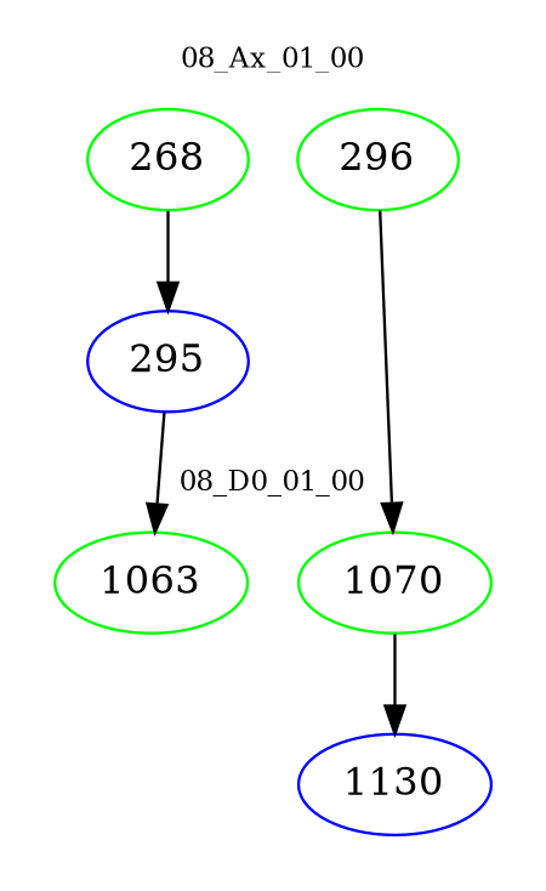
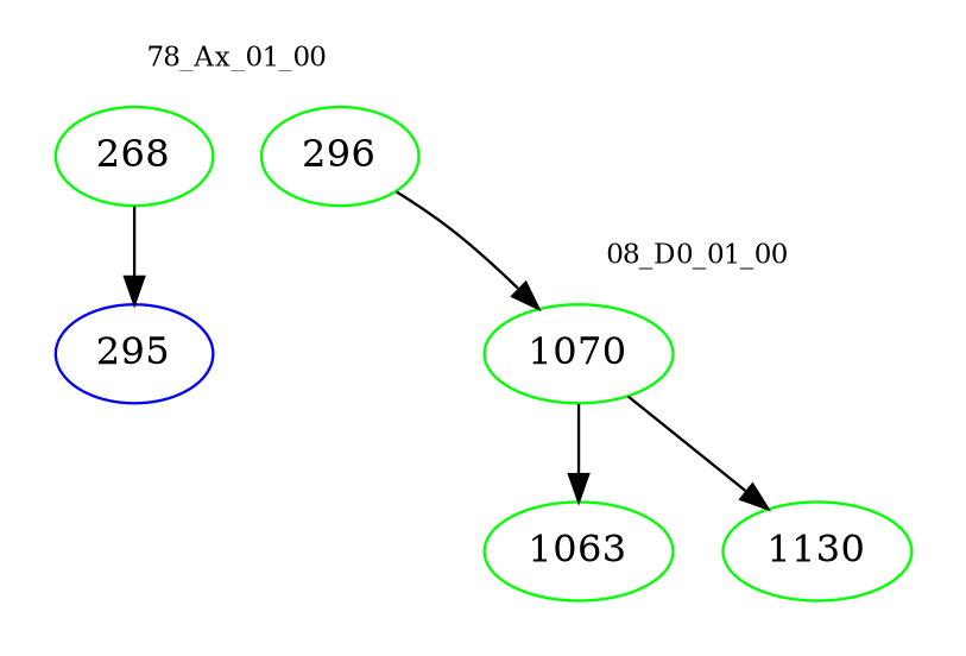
  digraph {
    node [color=green]
    edge [color=black]
    n1 [label=296]
    n2 [label=268]
    n3 [color=blue label=295]
    n4 [label=1070]
    n5 [label=1063]
-   n6 [color=blue label=1130]
+   n6 [label=1130]
    subgraph cluster_1 {
      color=white
      fontsize=10
-     label="08_Ax_01_00"
+     label="78_Ax_01_00"
      n1
      n2
      n3
    }
    subgraph cluster_2 {
      color=white
      fontsize=10
      label="08_D0_01_00"
      n4
      n5
      n6
    }
    n1 -> n4
    n2 -> n3
-   n3 -> n5
+   n4 -> n5
    n4 -> n6
  }
